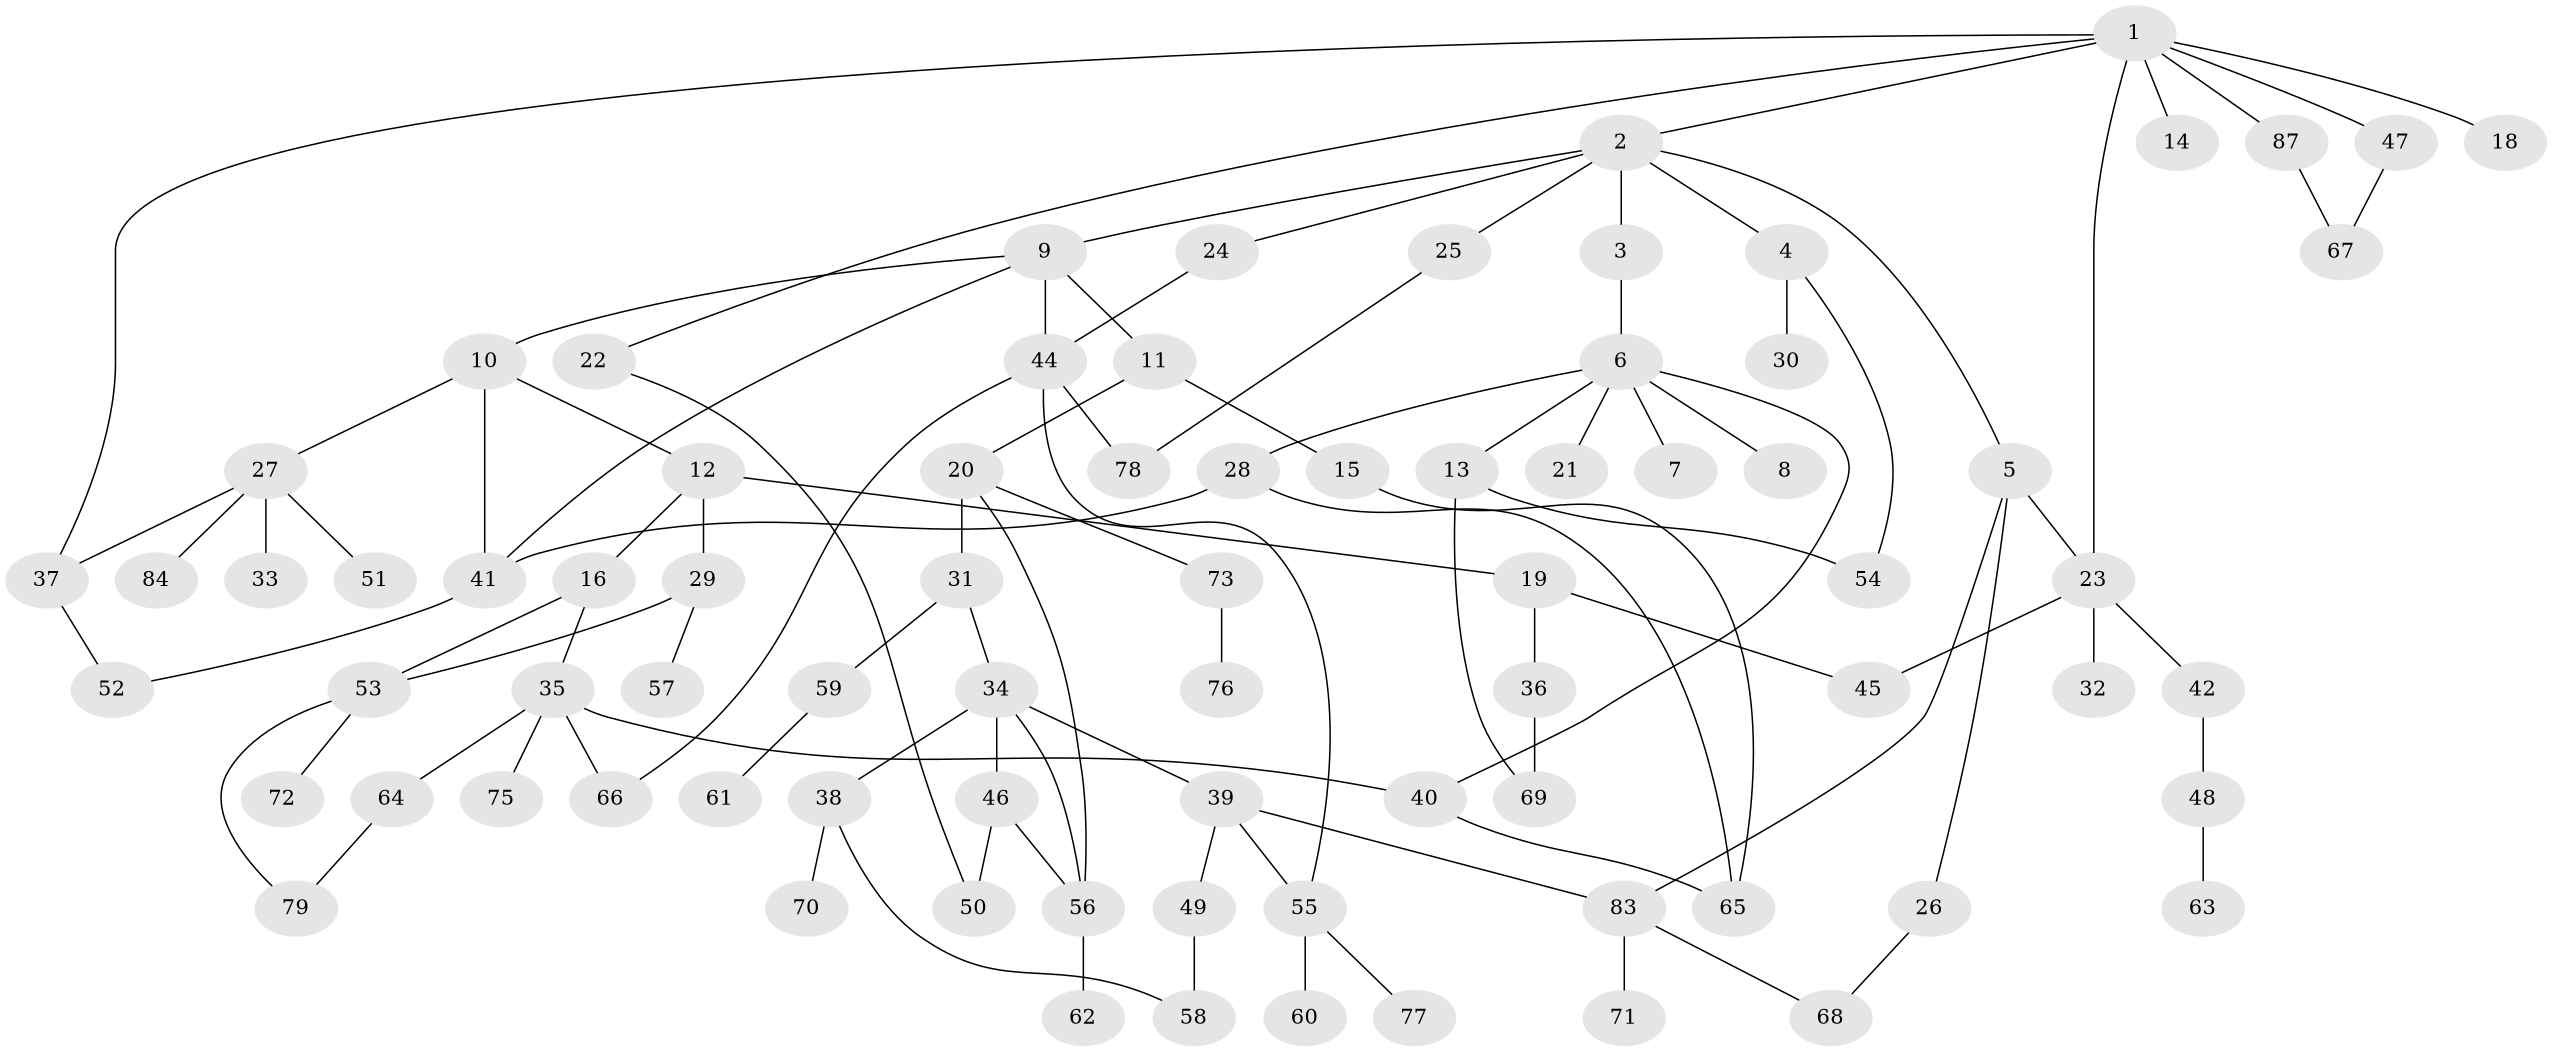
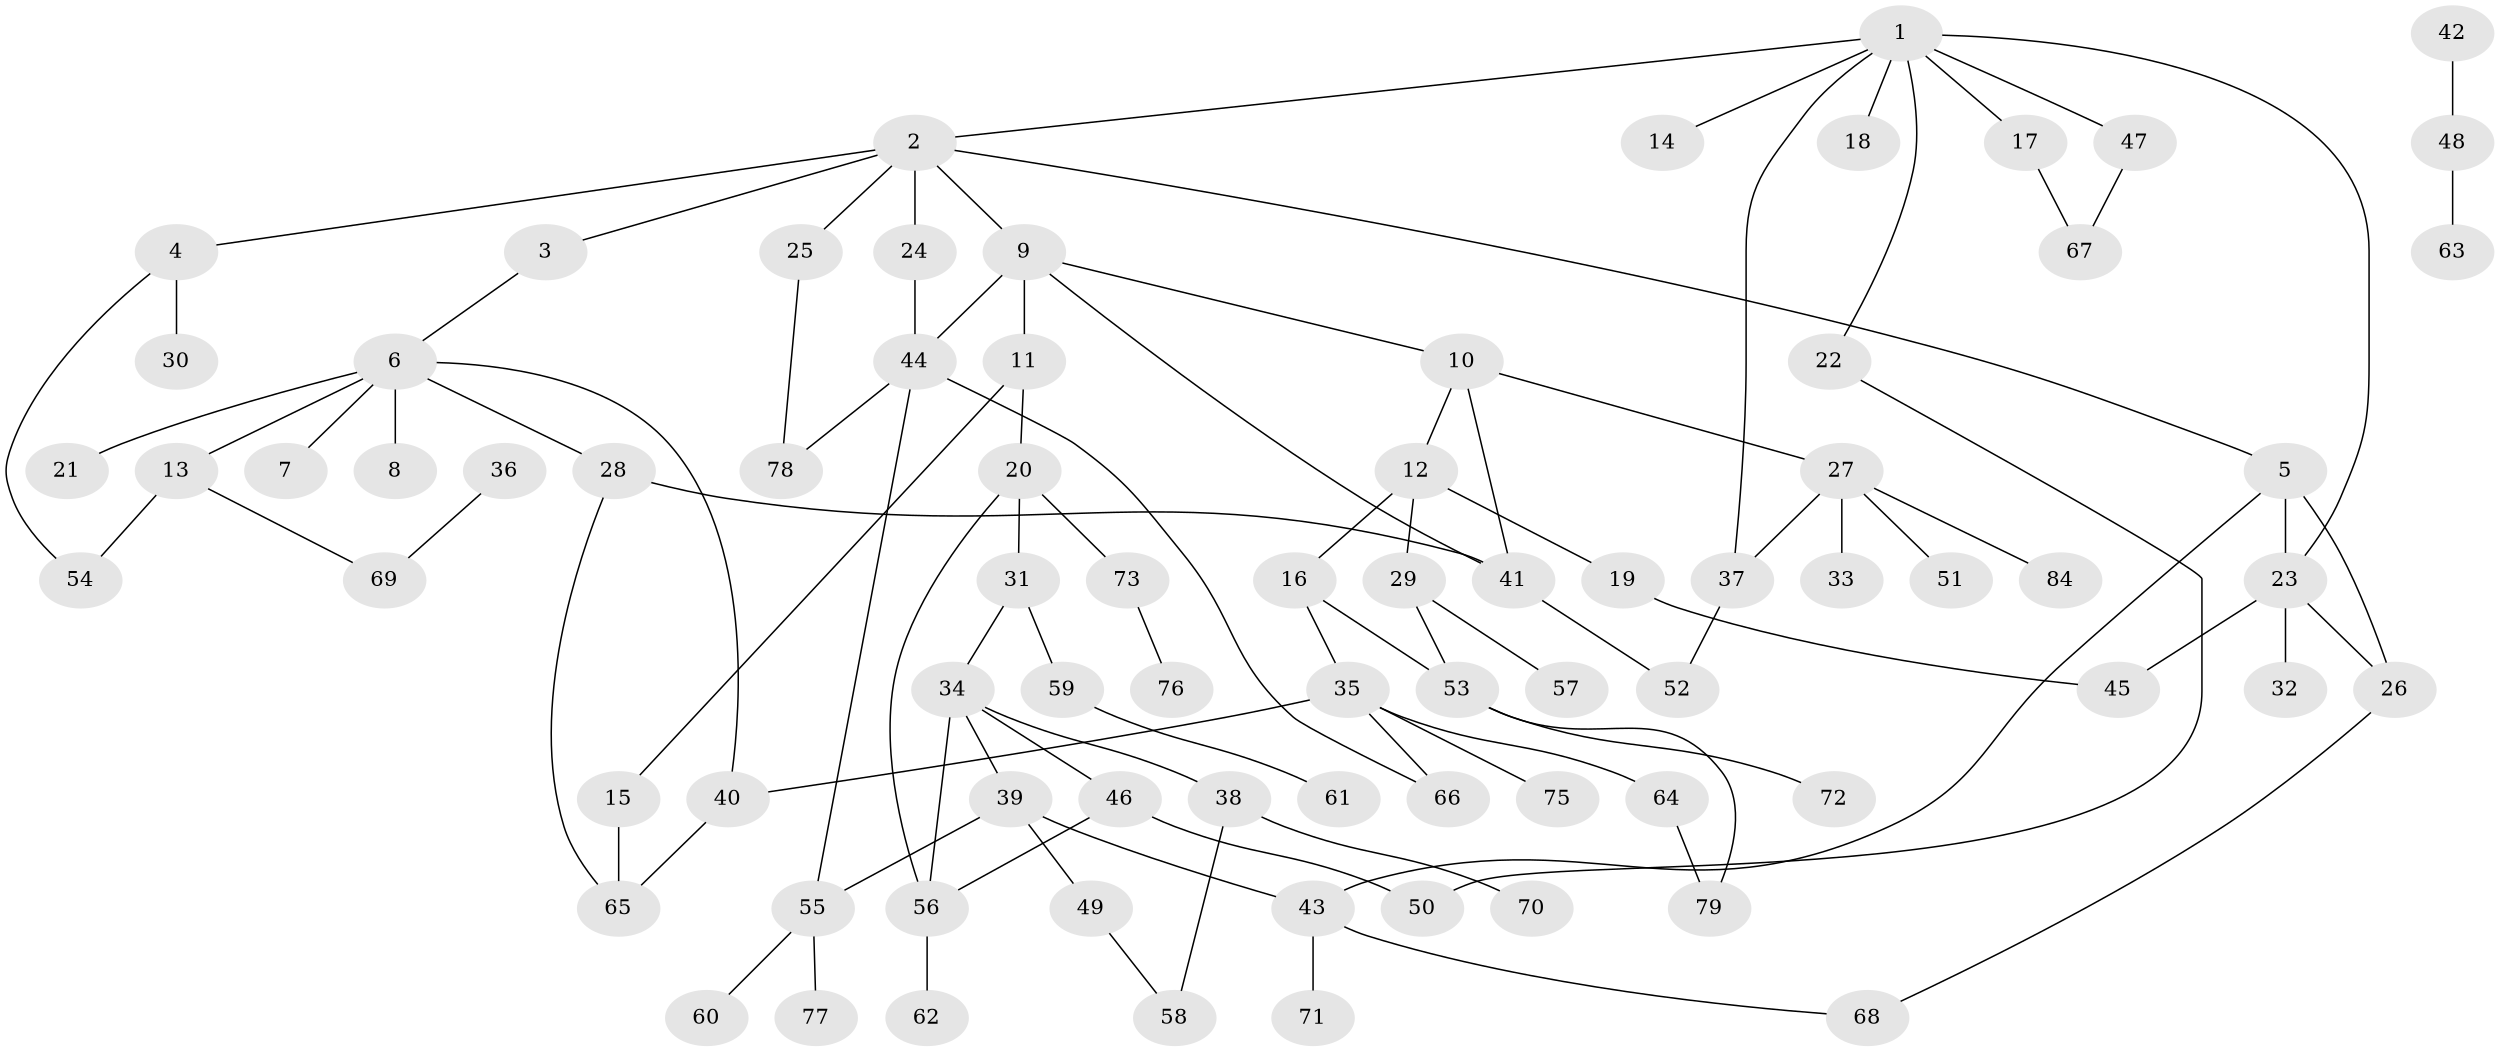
  graph {
    node [color=gray90 style=filled]
    1
    2
    14
-   17 [label=87]
+   17
    18
    22
    23
    37
    47
    3
    4
    5
    9
    24
    25
    67
    50
    45
    32
    42
    52
    6
    30
    54
    26
-   43 [label=83]
+   43
    10
    11
    41
    44
    78
    7
    8
    13
    21
    28
    40
    68
    71
    69
    65
    12
    27
    15
    20
    66
    55
    16
    19
    29
    33
    51
    n53 [label=84]
    31
    56
    73
    35
    53
    36
    57
    64
    75
    72
    79
    34
    59
    62
    76
    48
    38
    39
    46
    61
    58
    70
    49
    60
    77
    63
    1 -- 2
    1 -- 14
    1 -- 17
    1 -- 18
    1 -- 22
    1 -- 23
    1 -- 37
    1 -- 47
    2 -- 3
    2 -- 4
    2 -- 5
    2 -- 9
    2 -- 24
    2 -- 25
    17 -- 67
    22 -- 50
    23 -- 45
    23 -- 32
-   23 -- 42
+   23 -- 26
    37 -- 52
    47 -- 67
    3 -- 6
    4 -- 30
    4 -- 54
    5 -- 23
    5 -- 26
    5 -- 43
    9 -- 10
    9 -- 11
    9 -- 41
    9 -- 44
    24 -- 44
    25 -- 78
    42 -- 48
    6 -- 7
    6 -- 8
    6 -- 13
    6 -- 21
    6 -- 28
    6 -- 40
    26 -- 68
    43 -- 68
    43 -- 71
    10 -- 41
    10 -- 12
    10 -- 27
    11 -- 15
    11 -- 20
    41 -- 52
    44 -- 78
    44 -- 66
    44 -- 55
    13 -- 54
    13 -- 69
    28 -- 41
    28 -- 65
    40 -- 65
    12 -- 16
    12 -- 19
    12 -- 29
    27 -- 37
    27 -- 33
    27 -- 51
    27 -- n53
    15 -- 65
    20 -- 31
    20 -- 56
    20 -- 73
    55 -- 60
    55 -- 77
    16 -- 35
    16 -- 53
    19 -- 45
-   19 -- 36
    29 -- 53
    29 -- 57
    31 -- 34
    31 -- 59
    56 -- 62
    73 -- 76
    35 -- 40
    35 -- 66
    35 -- 64
    35 -- 75
    53 -- 72
    53 -- 79
    36 -- 69
    64 -- 79
    34 -- 56
    34 -- 38
    34 -- 39
    34 -- 46
    59 -- 61
    48 -- 63
    38 -- 58
    38 -- 70
    39 -- 43
    39 -- 55
    39 -- 49
    46 -- 50
    46 -- 56
    49 -- 58
  }
